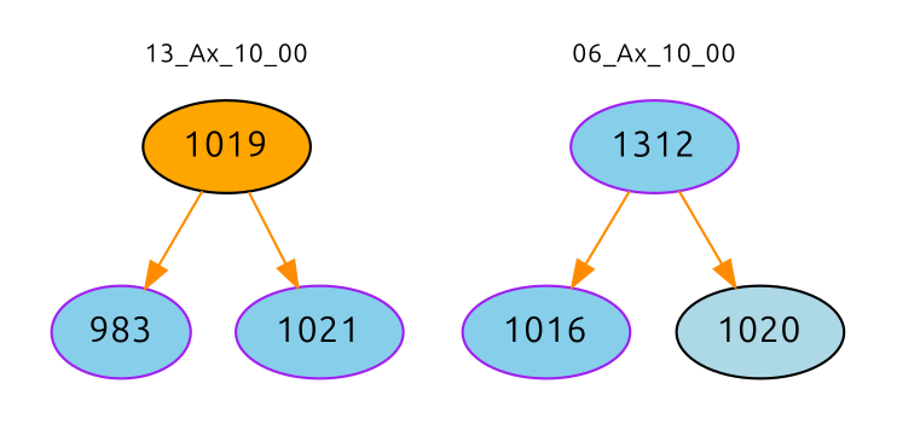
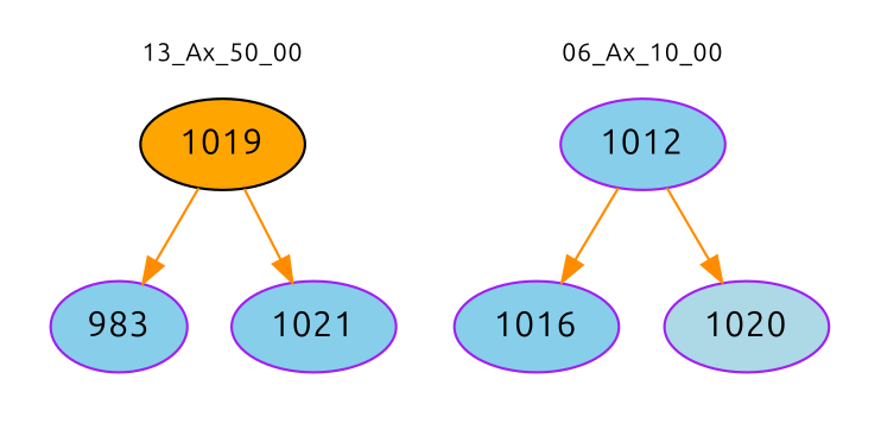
  digraph {
    fontname=Ubuntu
    node [color=purple fillcolor=skyblue fontname=Ubuntu style=filled]
    edge [color=darkorange fontname=Ubuntu]
    n1 [color=black fillcolor=orange label=1019]
    n2 [label=983]
    n3 [label=1021]
-   n4 [label=1312]
+   n4 [label=1012]
    n5 [label=1016]
-   n6 [color=black fillcolor=lightblue label=1020]
+   n6 [fillcolor=lightblue label=1020]
    subgraph cluster_1 {
      color=white
      fontsize=10
-     label="13_Ax_10_00"
+     label="13_Ax_50_00"
      n1
      n2
      n3
    }
    subgraph cluster_2 {
      color=white
      fontsize=10
      label="06_Ax_10_00"
      n4
      n5
      n6
    }
    n1 -> n2
    n1 -> n3
    n4 -> n5
    n4 -> n6
  }
